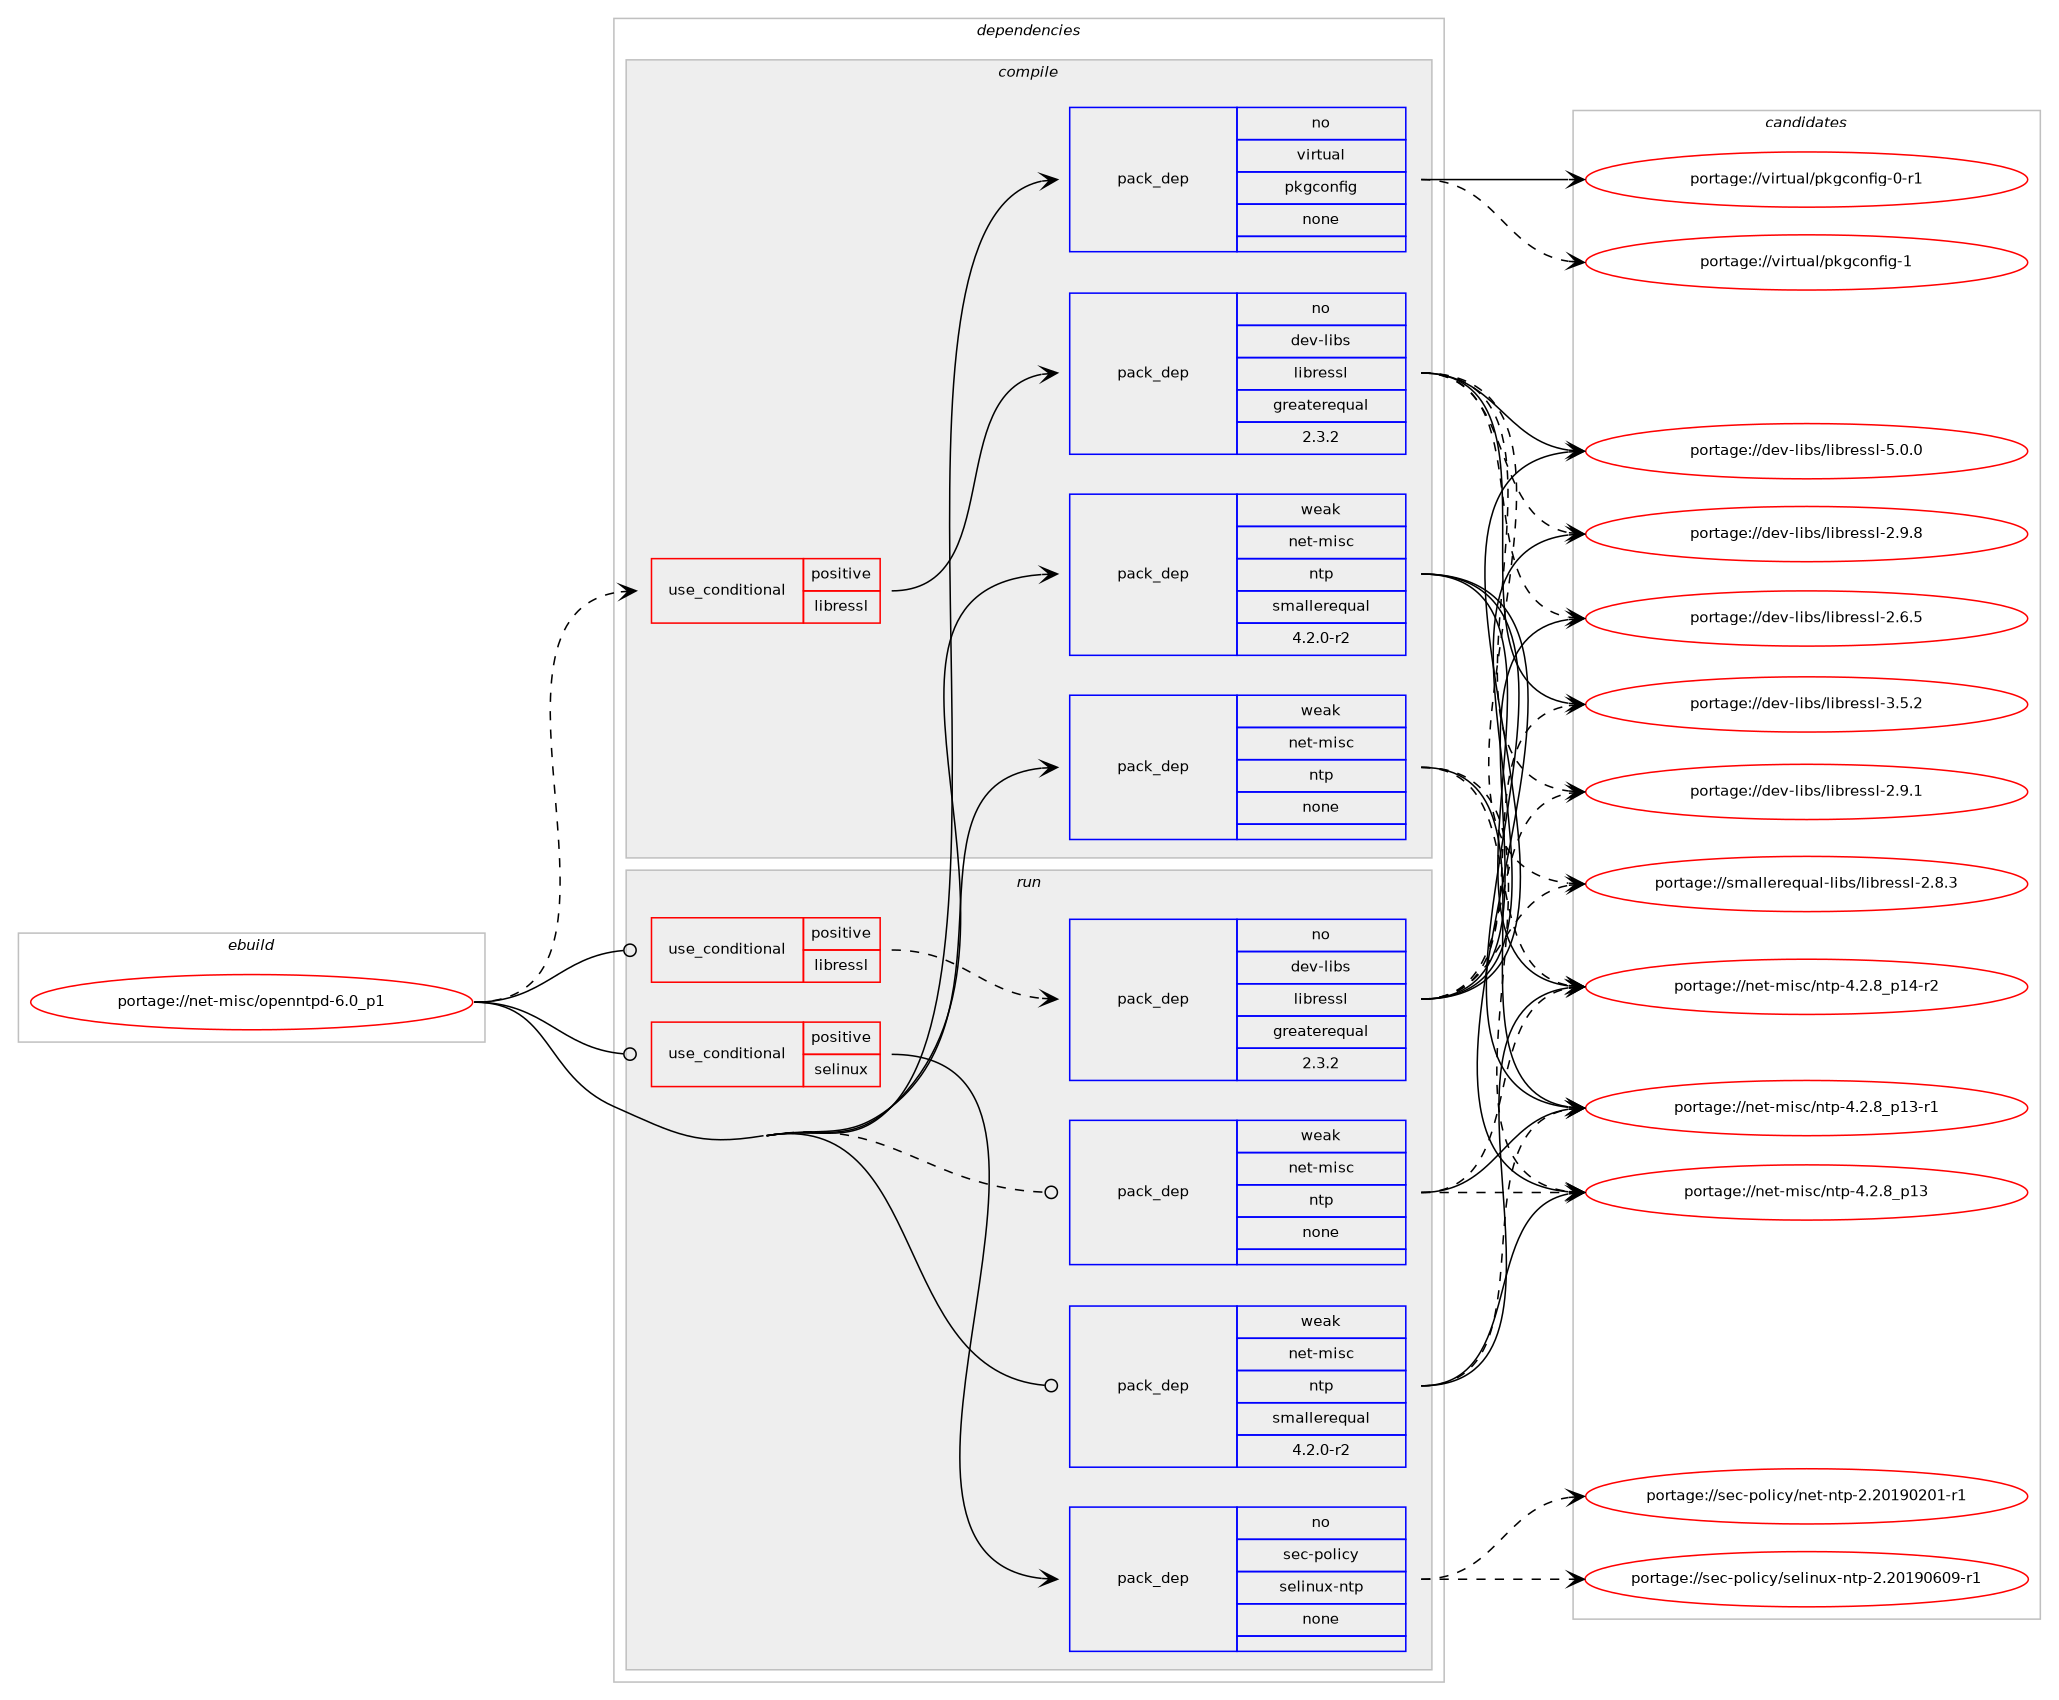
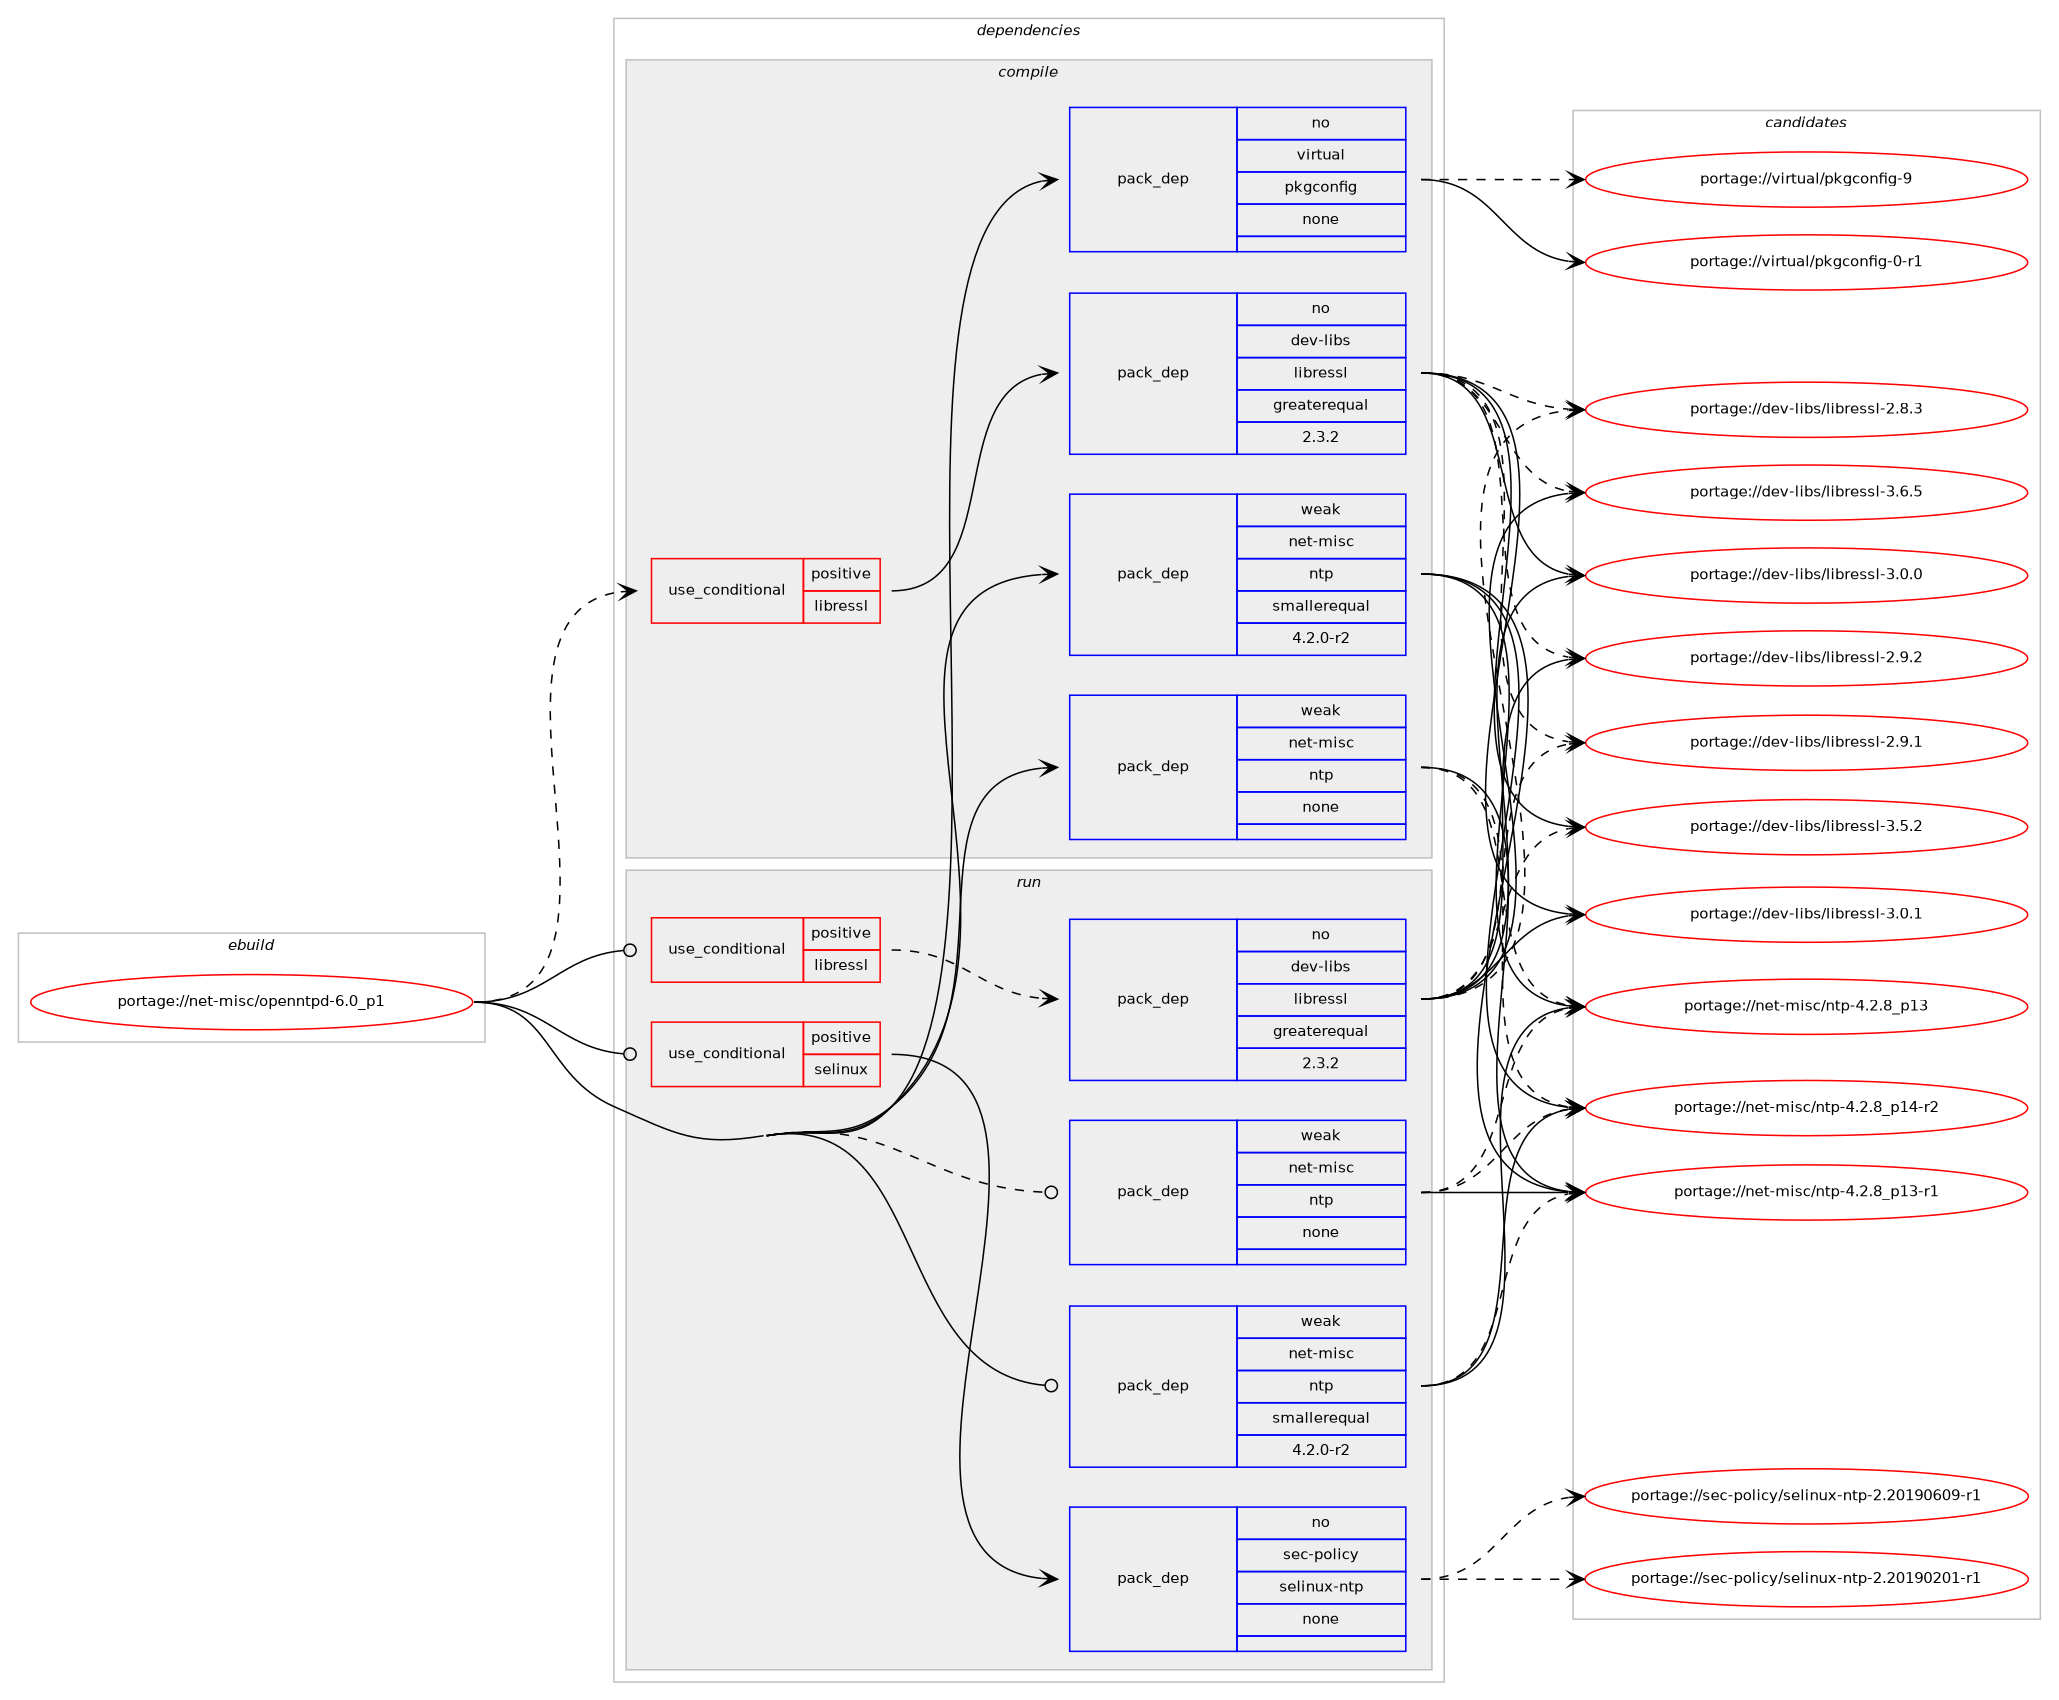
  digraph {
    compound=true
    concentrate=true
    fontname=Helvetica
    fontsize=10
    newrank=true
    rankdir=LR
    ranksep=1.5
    node [color=red fontname=Helvetica fontsize=10]
    edge [arrowhead=vee headport=w style=solid tailport=e weight=100]
    n1 [label="portage://net-misc/openntpd-6.0_p1" width=4]
    n2 [color=blue label=<<TABLE BORDER="0" CELLBORDER="1" CELLSPACING="0" CELLPADDING="4" WIDTH="220"><TR><TD ROWSPAN="6" CELLPADDING="30">pack_dep</TD></TR><TR><TD WIDTH="110">no</TD></TR><TR><TD>dev-libs</TD></TR><TR><TD>libressl</TD></TR><TR><TD>greaterequal</TD></TR><TR><TD>2.3.2</TD></TR></TABLE>> shape=none]
    n3 [label=<<TABLE BORDER="0" CELLBORDER="1" CELLSPACING="0" CELLPADDING="4"><TR><TD ROWSPAN="3" CELLPADDING="10">use_conditional</TD></TR><TR><TD>positive</TD></TR><TR><TD>libressl</TD></TR></TABLE>> shape=none]
    n4 [color=blue label=<<TABLE BORDER="0" CELLBORDER="1" CELLSPACING="0" CELLPADDING="4" WIDTH="220"><TR><TD ROWSPAN="6" CELLPADDING="30">pack_dep</TD></TR><TR><TD WIDTH="110">no</TD></TR><TR><TD>virtual</TD></TR><TR><TD>pkgconfig</TD></TR><TR><TD>none</TD></TR><TR><TD></TD></TR></TABLE>> shape=none]
    n5 [color=blue label=<<TABLE BORDER="0" CELLBORDER="1" CELLSPACING="0" CELLPADDING="4" WIDTH="220"><TR><TD ROWSPAN="6" CELLPADDING="30">pack_dep</TD></TR><TR><TD WIDTH="110">weak</TD></TR><TR><TD>net-misc</TD></TR><TR><TD>ntp</TD></TR><TR><TD>none</TD></TR><TR><TD></TD></TR></TABLE>> shape=none]
    n6 [color=blue label=<<TABLE BORDER="0" CELLBORDER="1" CELLSPACING="0" CELLPADDING="4" WIDTH="220"><TR><TD ROWSPAN="6" CELLPADDING="30">pack_dep</TD></TR><TR><TD WIDTH="110">weak</TD></TR><TR><TD>net-misc</TD></TR><TR><TD>ntp</TD></TR><TR><TD>smallerequal</TD></TR><TR><TD>4.2.0-r2</TD></TR></TABLE>> shape=none]
    n7 [color=blue label=<<TABLE BORDER="0" CELLBORDER="1" CELLSPACING="0" CELLPADDING="4" WIDTH="220"><TR><TD ROWSPAN="6" CELLPADDING="30">pack_dep</TD></TR><TR><TD WIDTH="110">no</TD></TR><TR><TD>dev-libs</TD></TR><TR><TD>libressl</TD></TR><TR><TD>greaterequal</TD></TR><TR><TD>2.3.2</TD></TR></TABLE>> shape=none]
    n8 [label=<<TABLE BORDER="0" CELLBORDER="1" CELLSPACING="0" CELLPADDING="4"><TR><TD ROWSPAN="3" CELLPADDING="10">use_conditional</TD></TR><TR><TD>positive</TD></TR><TR><TD>libressl</TD></TR></TABLE>> shape=none]
    n9 [color=blue label=<<TABLE BORDER="0" CELLBORDER="1" CELLSPACING="0" CELLPADDING="4" WIDTH="220"><TR><TD ROWSPAN="6" CELLPADDING="30">pack_dep</TD></TR><TR><TD WIDTH="110">no</TD></TR><TR><TD>sec-policy</TD></TR><TR><TD>selinux-ntp</TD></TR><TR><TD>none</TD></TR><TR><TD></TD></TR></TABLE>> shape=none]
    n10 [label=<<TABLE BORDER="0" CELLBORDER="1" CELLSPACING="0" CELLPADDING="4"><TR><TD ROWSPAN="3" CELLPADDING="10">use_conditional</TD></TR><TR><TD>positive</TD></TR><TR><TD>selinux</TD></TR></TABLE>> shape=none]
    n11 [color=blue label=<<TABLE BORDER="0" CELLBORDER="1" CELLSPACING="0" CELLPADDING="4" WIDTH="220"><TR><TD ROWSPAN="6" CELLPADDING="30">pack_dep</TD></TR><TR><TD WIDTH="110">weak</TD></TR><TR><TD>net-misc</TD></TR><TR><TD>ntp</TD></TR><TR><TD>none</TD></TR><TR><TD></TD></TR></TABLE>> shape=none]
    n12 [color=blue label=<<TABLE BORDER="0" CELLBORDER="1" CELLSPACING="0" CELLPADDING="4" WIDTH="220"><TR><TD ROWSPAN="6" CELLPADDING="30">pack_dep</TD></TR><TR><TD WIDTH="110">weak</TD></TR><TR><TD>net-misc</TD></TR><TR><TD>ntp</TD></TR><TR><TD>smallerequal</TD></TR><TR><TD>4.2.0-r2</TD></TR></TABLE>> shape=none]
    n13 [label="portage://dev-libs/libressl-3.5.2" width=4]
-   n15 [label="portage://dev-libs/libressl-5.0.0" width=4]
-   n16 [label="portage://dev-libs/libressl-2.9.8" width=4]
+   n14 [label="portage://dev-libs/libressl-3.0.1" width=4]
+   n15 [label="portage://dev-libs/libressl-3.0.0" width=4]
+   n16 [label="portage://dev-libs/libressl-2.9.2" width=4]
    n17 [label="portage://dev-libs/libressl-2.9.1" width=4]
-   n18 [label="portage://smallerequal-libs/libressl-2.8.3" width=4]
-   n19 [label="portage://dev-libs/libressl-2.6.5" width=4]
-   n20 [label="portage://virtual/pkgconfig-1" width=4]
+   n18 [label="portage://dev-libs/libressl-2.8.3" width=4]
+   n19 [label="portage://dev-libs/libressl-3.6.5" width=4]
+   n20 [label="portage://virtual/pkgconfig-9" width=4]
    n21 [label="portage://virtual/pkgconfig-0-r1" width=4]
    n22 [label="portage://net-misc/ntp-4.2.8_p14-r2" width=4]
    n23 [label="portage://net-misc/ntp-4.2.8_p13-r1" width=4]
    n24 [label="portage://net-misc/ntp-4.2.8_p13" width=4]
    n25 [label="portage://sec-policy/selinux-ntp-2.20190609-r1" width=4]
-   n26 [label="portage://sec-policy/net-ntp-2.20190201-r1" width=4]
+   n26 [label="portage://sec-policy/selinux-ntp-2.20190201-r1" width=4]
    subgraph cluster_1 {
      color=gray
      label=<<i>ebuild</i>>
      rank=same
      n1
    }
    subgraph cluster_2 {
      color=gray
      label=<<i>dependencies</i>>
      subgraph cluster_3 {
        color=gray
        fillcolor="#eeeeee"
        label=<<i>compile</i>>
        style=filled
        subgraph sub_4 {
          color=gray
          fillcolor="#eeeeee"
          label=<<i>compile</i>>
          style=filled
          n3
          subgraph sub_5 {
            color=gray
            fillcolor="#eeeeee"
            label=<<i>compile</i>>
            style=filled
            n2
          }
        }
        subgraph sub_6 {
          color=gray
          fillcolor="#eeeeee"
          label=<<i>compile</i>>
          style=filled
          n4
        }
        subgraph sub_7 {
          color=gray
          fillcolor="#eeeeee"
          label=<<i>compile</i>>
          style=filled
          n5
        }
        subgraph sub_8 {
          color=gray
          fillcolor="#eeeeee"
          label=<<i>compile</i>>
          style=filled
          n6
        }
      }
      subgraph cluster_9 {
        color=gray
        fillcolor="#eeeeee"
        label=<<i>compile and run</i>>
        style=filled
      }
      subgraph cluster_10 {
        color=gray
        fillcolor="#eeeeee"
        label=<<i>run</i>>
        style=filled
        subgraph sub_11 {
          color=gray
          fillcolor="#eeeeee"
          label=<<i>run</i>>
          style=filled
          n8
          subgraph sub_12 {
            color=gray
            fillcolor="#eeeeee"
            label=<<i>run</i>>
            style=filled
            n7
          }
        }
        subgraph sub_13 {
          color=gray
          fillcolor="#eeeeee"
          label=<<i>run</i>>
          style=filled
          n10
          subgraph sub_14 {
            color=gray
            fillcolor="#eeeeee"
            label=<<i>run</i>>
            style=filled
            n9
          }
        }
        subgraph sub_15 {
          color=gray
          fillcolor="#eeeeee"
          label=<<i>run</i>>
          style=filled
          n11
        }
        subgraph sub_16 {
          color=gray
          fillcolor="#eeeeee"
          label=<<i>run</i>>
          style=filled
          n12
        }
      }
    }
    subgraph cluster_17 {
      color=gray
      label=<<i>candidates</i>>
      rank=same
      subgraph sub_18 {
        color=black
        label=<<i>candidates</i>>
        nodesep=1
        rank=same
        n13
+       n14
        n15
        n16
        n17
        n18
        n19
      }
      subgraph sub_19 {
        color=black
        label=<<i>candidates</i>>
        nodesep=1
        rank=same
        n20
        n21
      }
      subgraph sub_20 {
        color=black
        label=<<i>candidates</i>>
        nodesep=1
        rank=same
        n22
        n23
        n24
      }
      subgraph sub_21 {
        color=black
        label=<<i>candidates</i>>
        nodesep=1
        rank=same
        n22
        n23
        n24
      }
      subgraph sub_22 {
        color=black
        label=<<i>candidates</i>>
        nodesep=1
        rank=same
        n13
+       n14
        n15
        n16
        n17
        n18
        n19
      }
      subgraph sub_23 {
        color=black
        label=<<i>candidates</i>>
        nodesep=1
        rank=same
        n25
        n26
      }
      subgraph sub_24 {
        color=black
        label=<<i>candidates</i>>
        nodesep=1
        rank=same
        n22
        n23
        n24
      }
      subgraph sub_25 {
        color=black
        label=<<i>candidates</i>>
        nodesep=1
        rank=same
        n22
        n23
        n24
      }
    }
    n1 -> n3 [style=dashed weight=20]
    n1 -> n4 [weight=20]
    n1 -> n5 [weight=20]
    n1 -> n6 [weight=20]
    n1 -> n8 [arrowhead=odot weight=20]
    n1 -> n10 [arrowhead=odot weight=20]
    n1 -> n11 [arrowhead=odot style=dashed weight=20]
    n1 -> n12 [arrowhead=odot weight=20]
    n2 -> n13
+   n2 -> n14
    n2 -> n15
    n2 -> n16 [style=dashed]
    n2 -> n17 [style=dashed]
    n2 -> n18 [style=dashed]
    n2 -> n19 [style=dashed]
    n3 -> n2 [weight=20]
    n4 -> n20 [style=dashed]
    n4 -> n21
    n5 -> n22 [style=dashed]
    n5 -> n23
    n5 -> n24 [style=dashed]
    n6 -> n22
    n6 -> n23
    n6 -> n24
    n7 -> n13 [style=dashed]
+   n7 -> n14
    n7 -> n15
    n7 -> n16
    n7 -> n17 [style=dashed]
    n7 -> n18 [style=dashed]
    n7 -> n19
    n8 -> n7 [style=dashed weight=20]
    n9 -> n25 [style=dashed]
    n9 -> n26 [style=dashed]
    n10 -> n9 [weight=20]
    n11 -> n22 [style=dashed]
    n11 -> n23
    n11 -> n24 [style=dashed]
    n12 -> n22
    n12 -> n23 [style=dashed]
    n12 -> n24
  }
